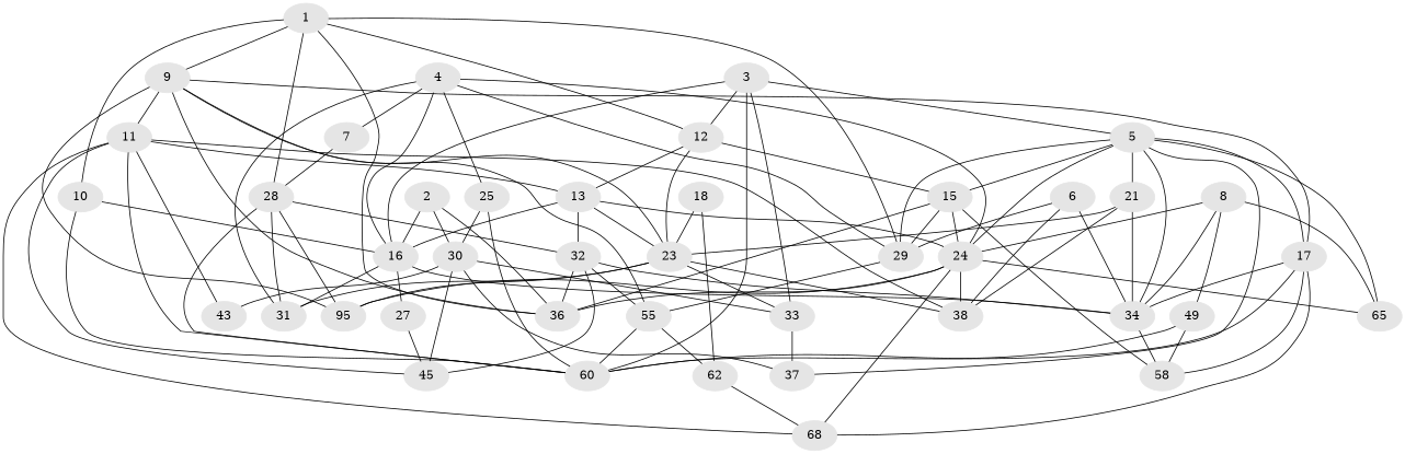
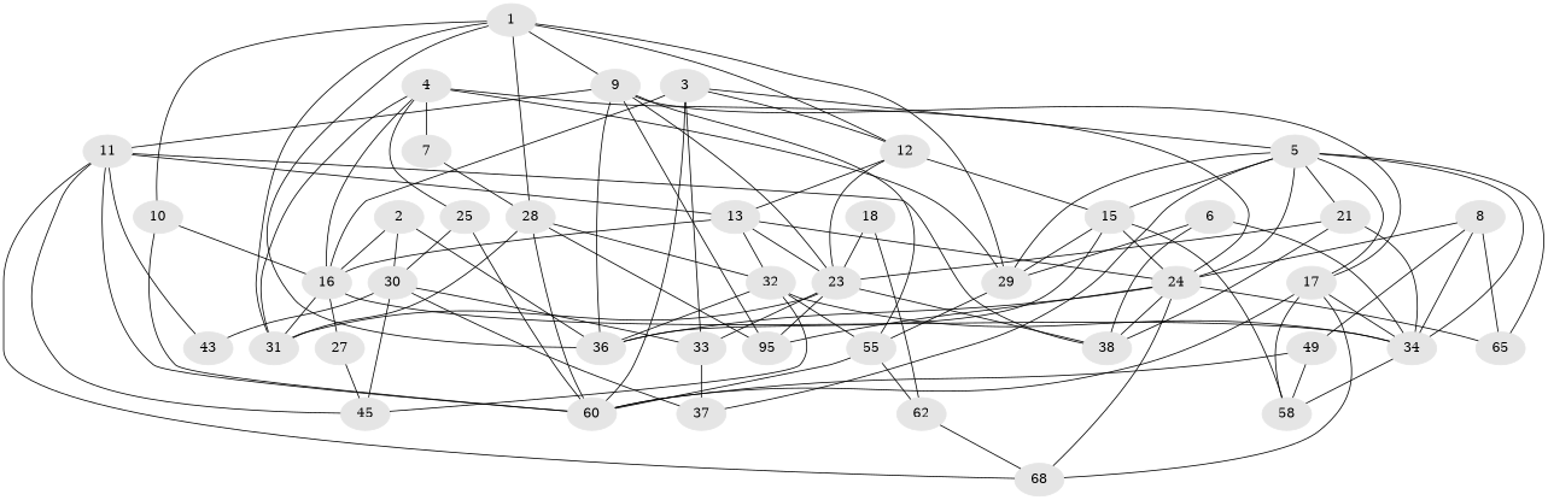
  graph {
    node [color=gray90 style=filled]
    1 [super="+19"]
    9 [super="+59"]
    12
    28 [super="+56"]
    29 [super="+50"]
    31 [super="+64"]
    36 [super="+51"]
    10
    17 [super="+44"]
    11 [super="+47"]
    23 [super="+48"]
    n12 [label=95]
    55 [super="+57"]
    15 [super="+53"]
    13 [super="+20"]
    16 [super="+22"]
    34 [super="+42"]
    27
    60 [super="+63"]
    32 [super="+66"]
    2
    30 [super="+52"]
    33 [super="+54"]
    37
    43
    45
    3 [super="+41"]
    5 [super="+46"]
    24 [super="+26"]
    21 [super="+39"]
    65
    4 [super="+14"]
    7
    25
    38 [super="+61"]
    68
    58
    6 [super="+40"]
    8
    49 [super="+67"]
    62
    18
    1 -- 9
    1 -- 12
    1 -- 28
    1 -- 29
+   1 -- 31
    1 -- 36
    1 -- 10
    9 -- 36
    9 -- 17
    9 -- 11
    9 -- 23
    9 -- n12
    9 -- 55
    12 -- 23
    12 -- 15
    12 -- 13
    28 -- 31
    28 -- n12
    28 -- 60
    28 -- 32
    29 -- 55
    10 -- 16
    10 -- 60
    17 -- 34
    17 -- 60
    17 -- 68
    17 -- 58
    11 -- 13
    11 -- 60
    11 -- 43
    11 -- 45
    11 -- 38
    11 -- 68
    23 -- 31 [weight=2]
    23 -- n12
    23 -- 33
    23 -- 38
    55 -- 60
    55 -- 62
    15 -- 29 [weight=2]
    15 -- 36
    15 -- 24
    15 -- 58
    13 -- 23
    13 -- 16
    13 -- 32
    13 -- 24
    16 -- 31
    16 -- 34
    16 -- 27
    34 -- 58
    27 -- 45
    32 -- 36
    32 -- 55
    32 -- 34
    32 -- 45
    2 -- 36
    2 -- 16
    2 -- 30
    30 -- 33
    30 -- 37
    30 -- 43
    30 -- 45
    33 -- 37
    3 -- 12
    3 -- 16
    3 -- 60
    3 -- 33
    3 -- 5
    5 -- 29
    5 -- 17
    5 -- 15
    5 -- 34
    5 -- 37
    5 -- 24
    5 -- 21
    5 -- 65
    24 -- 36
    24 -- n12
    24 -- 65
    24 -- 38
    24 -- 68
    21 -- 23
    21 -- 34
    21 -- 38
    4 -- 29
    4 -- 31
    4 -- 16
    4 -- 24
    4 -- 7 [weight=2]
    4 -- 25
    7 -- 28
    25 -- 60
    25 -- 30
    6 -- 29
    6 -- 34
    6 -- 38
    8 -- 34
    8 -- 24
    8 -- 65
    8 -- 49
    49 -- 60
    49 -- 58
    62 -- 68
    18 -- 23
    18 -- 62
  }
